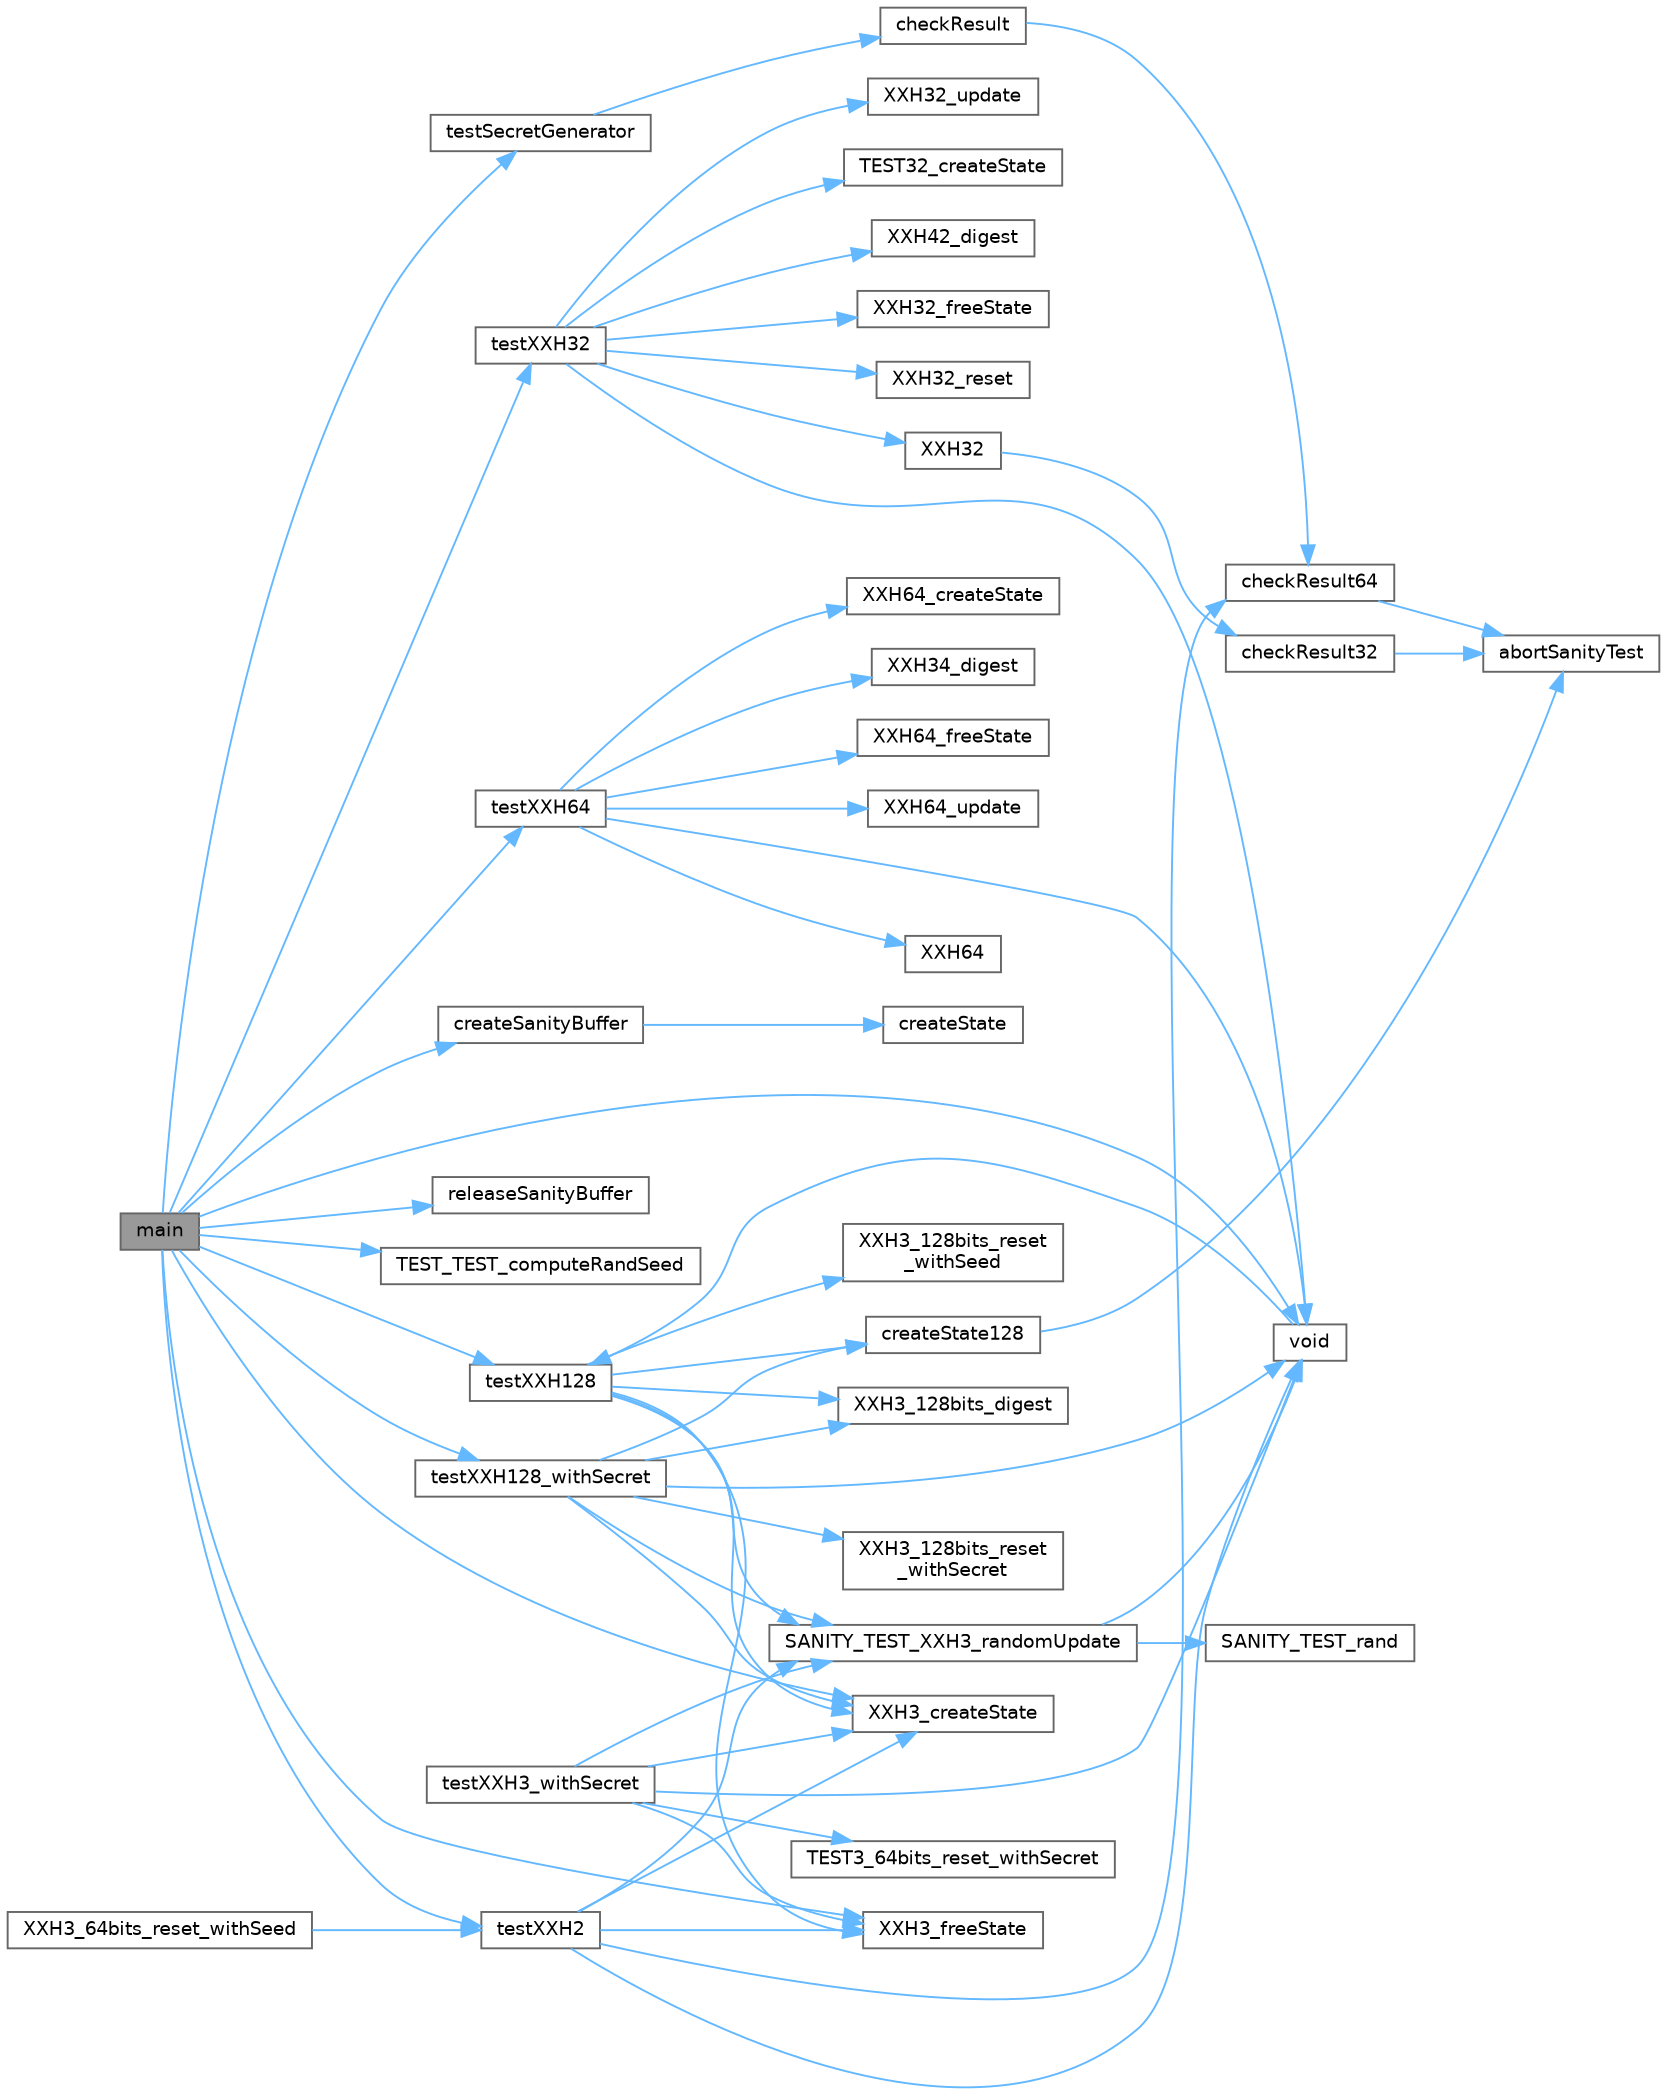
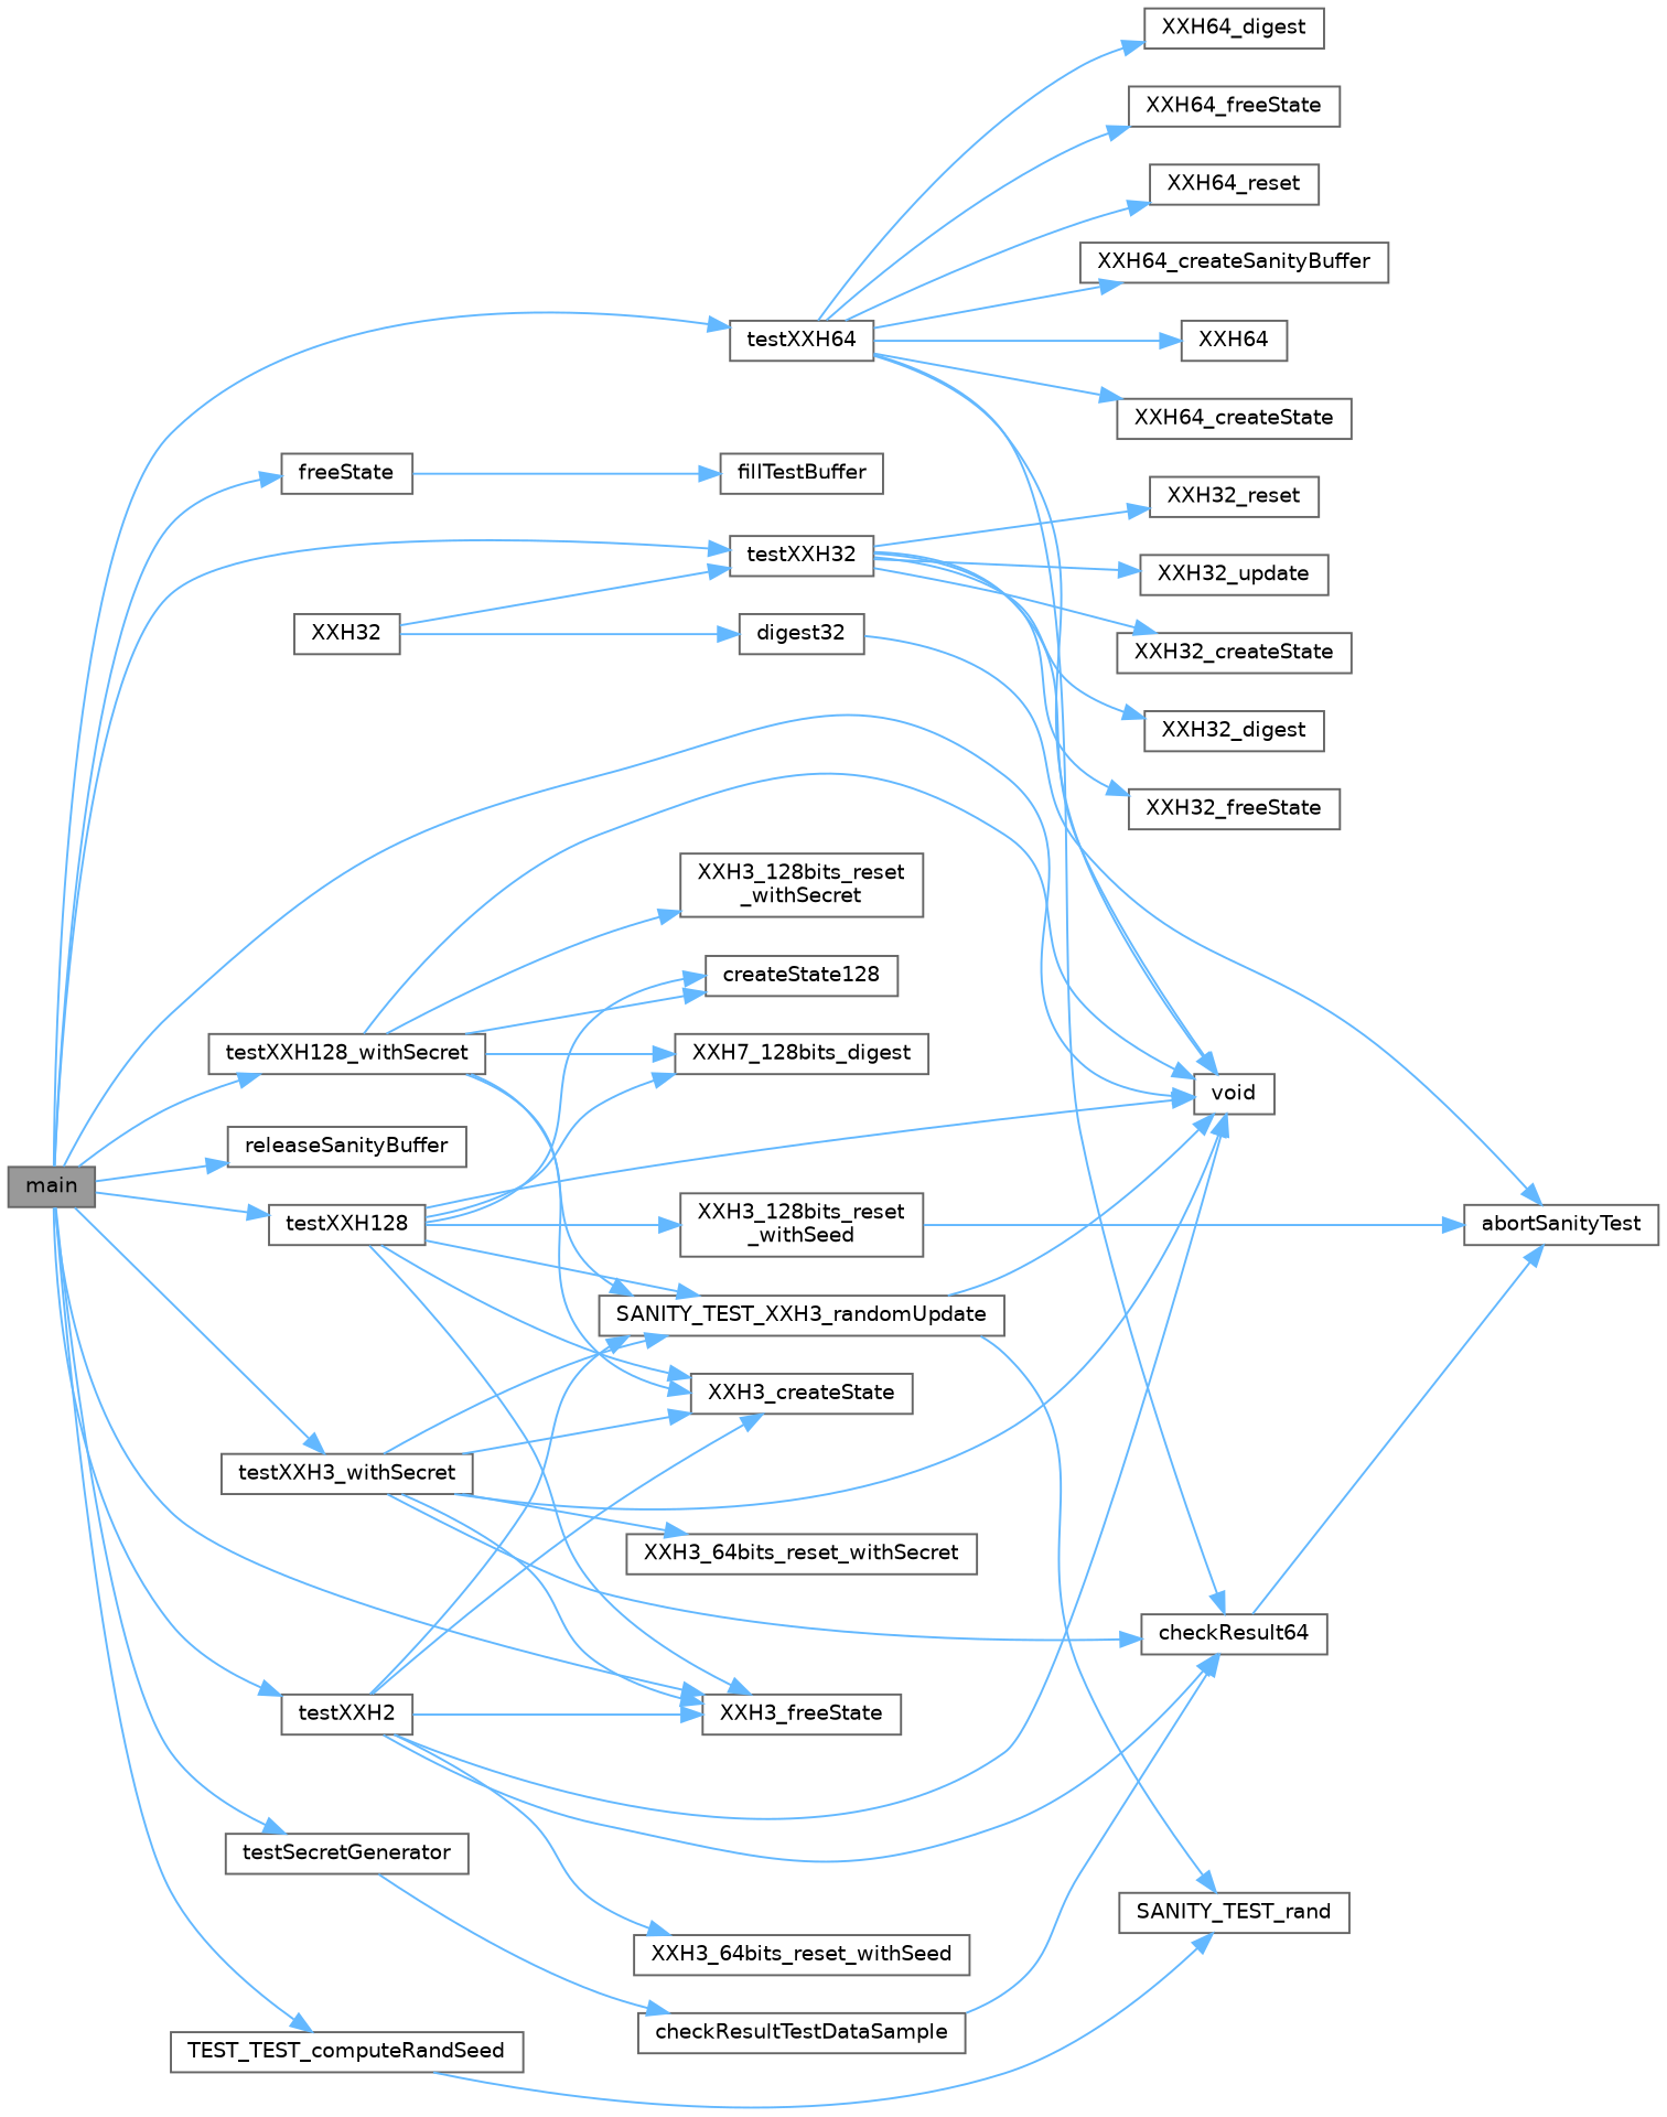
  digraph {
    rankdir=LR
    node [color=grey40 fillcolor=white fontname=Helvetica fontsize=10 shape=box style=filled]
    edge [color=steelblue1 fontname=Helvetica fontsize=10 labelfontname=Helvetica labelfontsize=10 style=solid]
    n1 [color=gray40 fillcolor=grey60 fontcolor=black height=0.2 label=main width=0.4]
-   n2 [height=0.2 label=createSanityBuffer width=0.4]
+   n2 [height=0.2 label=freeState width=0.4]
    n3 [height=0.2 label=releaseSanityBuffer width=0.4]
    n4 [height=0.2 label=TEST_TEST_computeRandSeed width=0.4]
    n5 [height=0.2 label=testSecretGenerator width=0.4]
    n6 [height=0.2 label=testXXH128 width=0.4]
    n7 [height=0.2 label=void width=0.4]
    n8 [height=0.2 label=testXXH128_withSecret width=0.4]
    n9 [height=0.2 label=testXXH2 width=0.4]
    n10 [height=0.2 label=testXXH32 width=0.4]
    n11 [height=0.2 label=testXXH3_withSecret width=0.4]
    n12 [height=0.2 label=testXXH64 width=0.4]
    n13 [height=0.2 label=XXH3_freeState width=0.4]
-   n14 [height=0.2 label=createState width=0.4]
+   n14 [height=0.2 label=fillTestBuffer width=0.4]
    n15 [height=0.2 label=SANITY_TEST_rand width=0.4]
-   n16 [height=0.2 label=checkResult width=0.4]
+   n16 [height=0.2 label=checkResultTestDataSample width=0.4]
    n17 [height=0.2 label=createState128 width=0.4]
    n18 [height=0.2 label=SANITY_TEST_XXH3_randomUpdate width=0.4]
-   n19 [height=0.2 label=XXH3_128bits_digest width=0.4]
+   n19 [height=0.2 label=XXH7_128bits_digest width=0.4]
    n20 [height=0.2 label="XXH3_128bits_reset\l_withSeed" width=0.4]
    n21 [height=0.2 label=XXH3_createState width=0.4]
    n22 [height=0.2 label="XXH3_128bits_reset\l_withSecret" width=0.4]
    n23 [height=0.2 label=checkResult64 width=0.4]
    n24 [height=0.2 label=XXH3_64bits_reset_withSeed width=0.4]
    n25 [height=0.2 label=XXH32 width=0.4]
-   n26 [height=0.2 label=TEST32_createState width=0.4]
-   n27 [height=0.2 label=XXH42_digest width=0.4]
+   n26 [height=0.2 label=XXH32_createState width=0.4]
+   n27 [height=0.2 label=XXH32_digest width=0.4]
    n28 [height=0.2 label=XXH32_freeState width=0.4]
    n29 [height=0.2 label=XXH32_reset width=0.4]
    n30 [height=0.2 label=XXH32_update width=0.4]
-   n31 [height=0.2 label=TEST3_64bits_reset_withSecret width=0.4]
+   n31 [height=0.2 label=XXH3_64bits_reset_withSecret width=0.4]
    n32 [height=0.2 label=XXH64 width=0.4]
    n33 [height=0.2 label=XXH64_createState width=0.4]
-   n34 [height=0.2 label=XXH34_digest width=0.4]
+   n34 [height=0.2 label=XXH64_digest width=0.4]
    n35 [height=0.2 label=XXH64_freeState width=0.4]
-   n37 [height=0.2 label=XXH64_update width=0.4]
+   n36 [height=0.2 label=XXH64_reset width=0.4]
+   n37 [height=0.2 label=XXH64_createSanityBuffer width=0.4]
    n38 [height=0.2 label=abortSanityTest width=0.4]
-   n39 [height=0.2 label=checkResult32 width=0.4]
+   n39 [height=0.2 label=digest32 width=0.4]
    n1 -> n2
    n1 -> n3
    n1 -> n4
    n1 -> n5
    n1 -> n6
    n1 -> n7
    n1 -> n8
    n1 -> n9
    n1 -> n10
-   n1 -> n21
+   n1 -> n11
    n1 -> n12
    n1 -> n13
    n2 -> n14
+   n4 -> n15
    n5 -> n16
-   n7 -> n6
+   n6 -> n7
    n6 -> n13
    n6 -> n17
    n6 -> n18
    n6 -> n19
    n6 -> n20
    n6 -> n21
    n8 -> n7
    n8 -> n17
    n8 -> n18
    n8 -> n19
    n8 -> n21
    n8 -> n22
    n9 -> n7
    n9 -> n13
    n9 -> n18
    n9 -> n21
    n9 -> n23
-   n24 -> n9
+   n9 -> n24
    n10 -> n7
-   n10 -> n25
+   n25 -> n10
    n10 -> n26
    n10 -> n27
    n10 -> n28
    n10 -> n29
    n10 -> n30
    n11 -> n7
    n11 -> n13
    n11 -> n18
    n11 -> n21
+   n11 -> n23
    n11 -> n31
    n12 -> n7
+   n12 -> n23
    n12 -> n32
    n12 -> n33
    n12 -> n34
    n12 -> n35
+   n12 -> n36
    n12 -> n37
    n16 -> n23
-   n17 -> n38
+   n20 -> n38
    n18 -> n7
    n18 -> n15
    n23 -> n38
    n25 -> n39
    n39 -> n38
  }
